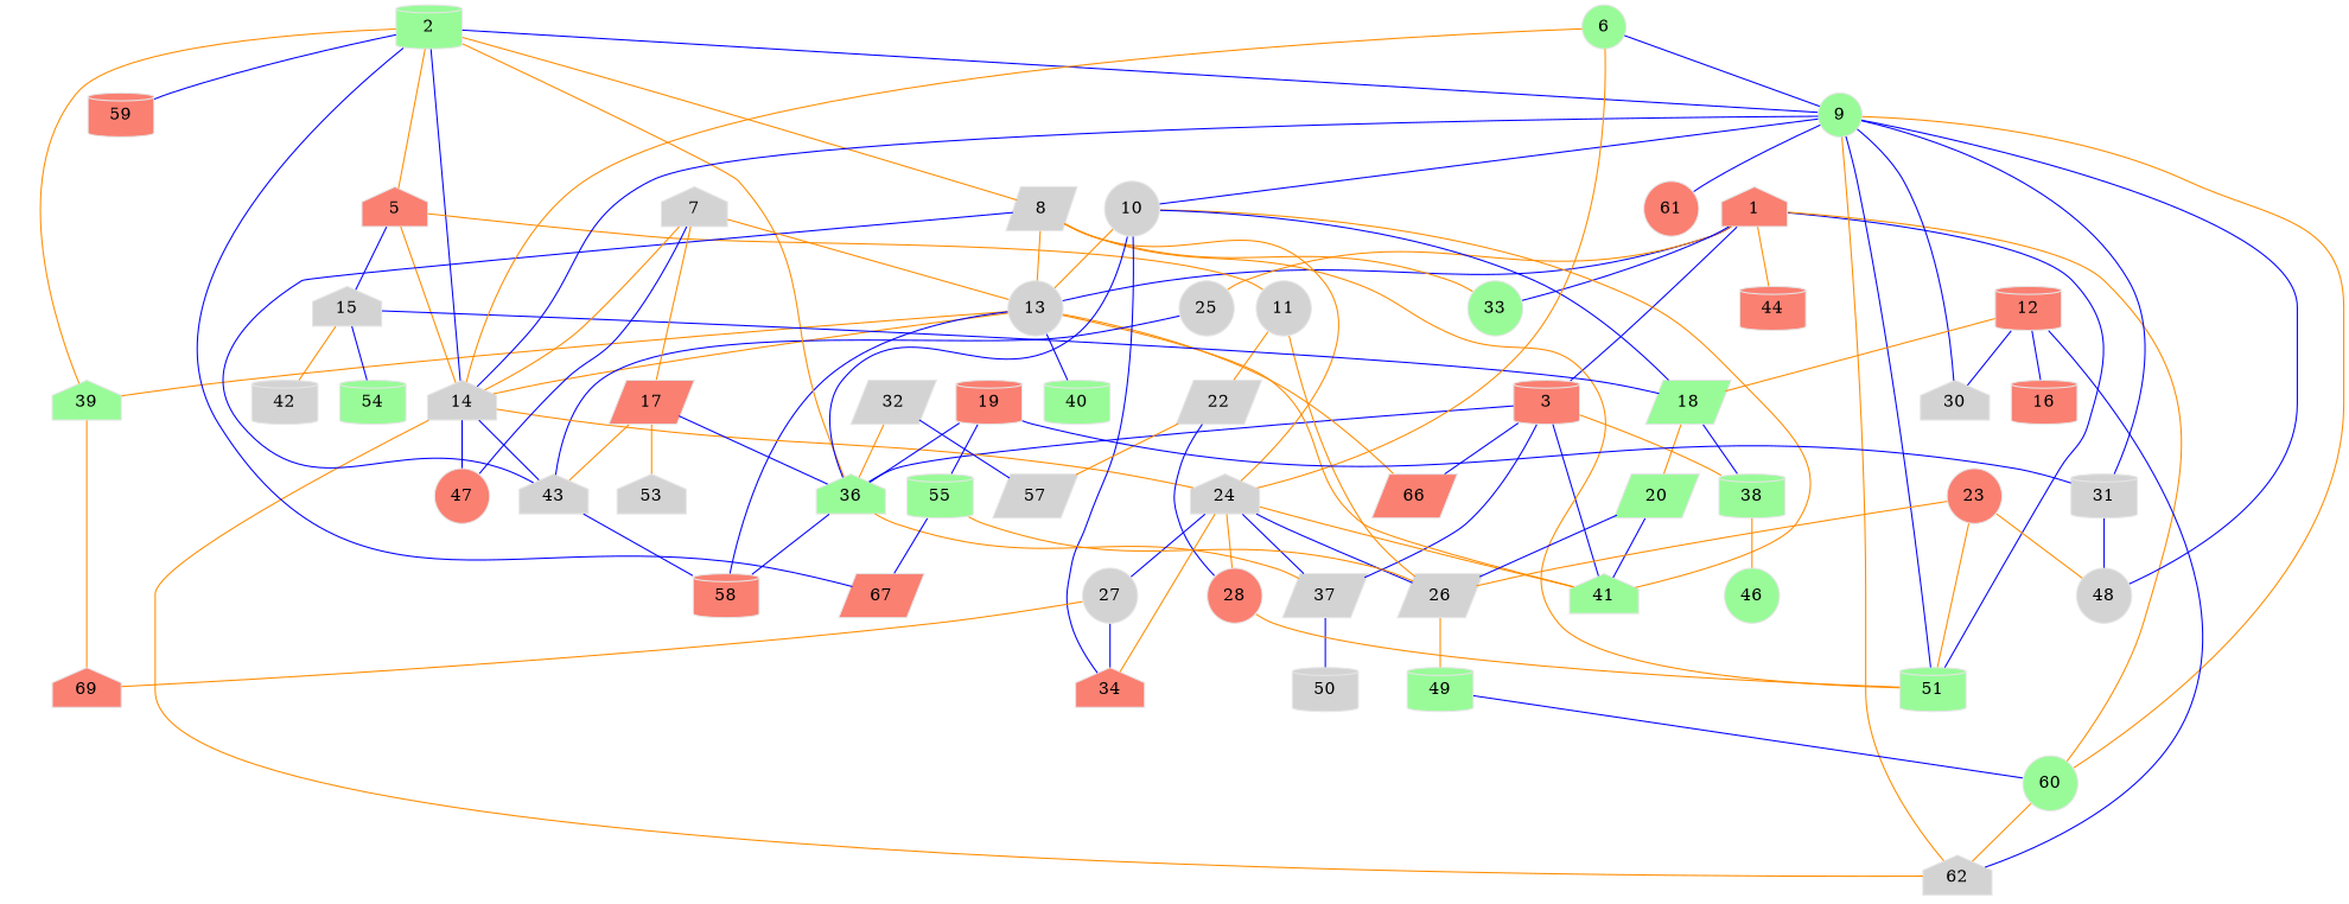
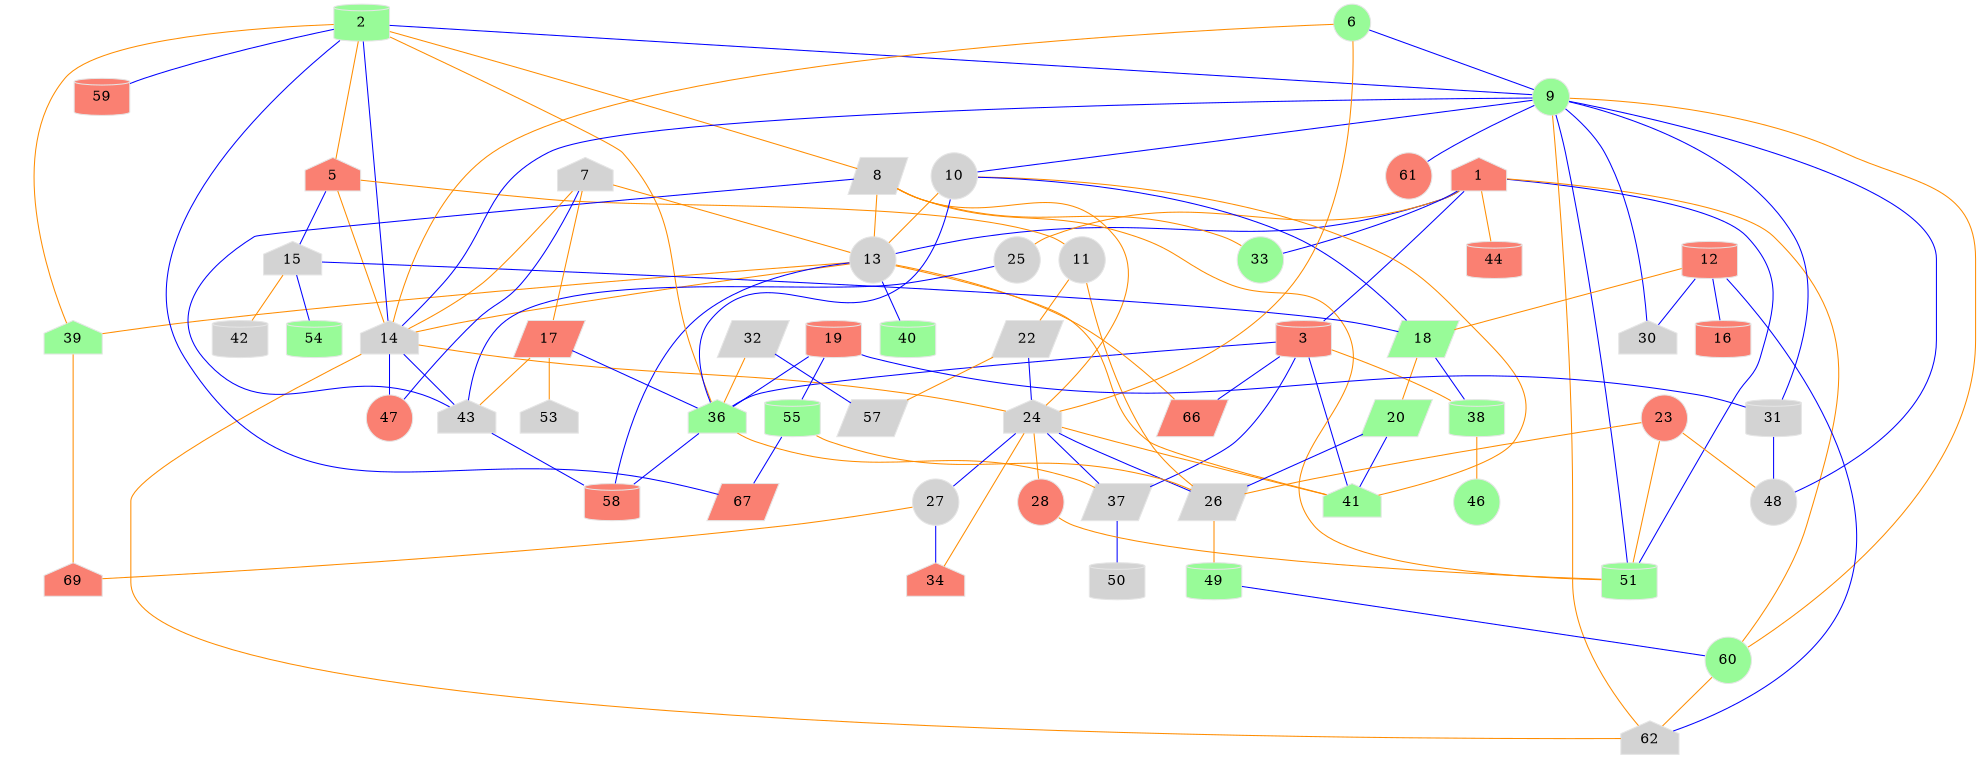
  graph {
    node [color=gray90 fillcolor=lightgrey shape=cylinder style=filled]
    edge [color=blue weight=1.0]
    1 [fillcolor=salmon shape=house]
    3 [fillcolor=salmon]
    13 [shape=circle]
    25 [shape=circle]
    33 [fillcolor=palegreen shape=circle]
    44 [fillcolor=salmon]
    51 [fillcolor=palegreen]
    60 [fillcolor=palegreen shape=circle]
    36 [fillcolor=palegreen shape=house]
    37 [shape=parallelogram]
    38 [fillcolor=palegreen]
    41 [fillcolor=palegreen shape=house]
    66 [fillcolor=salmon shape=parallelogram]
    14 [shape=house]
    39 [fillcolor=palegreen shape=house]
    40 [fillcolor=palegreen]
    58 [fillcolor=salmon]
    43 [shape=house]
    62 [shape=house]
    2 [fillcolor=palegreen]
    5 [fillcolor=salmon shape=house]
    8 [shape=parallelogram]
    9 [fillcolor=palegreen shape=circle]
    59 [fillcolor=salmon]
    67 [fillcolor=salmon shape=parallelogram]
    11 [shape=circle]
    15 [shape=house]
    24 [shape=house]
    10 [shape=circle]
    30 [shape=house]
    31
    48 [shape=circle]
    61 [fillcolor=salmon shape=circle]
    47 [fillcolor=salmon shape=circle]
    26 [shape=parallelogram]
    49 [fillcolor=palegreen]
    69 [fillcolor=salmon shape=house]
    50
    46 [fillcolor=palegreen shape=circle]
    22 [shape=parallelogram]
    54 [fillcolor=palegreen]
    6 [fillcolor=palegreen shape=circle]
    34 [fillcolor=salmon shape=house]
    27 [shape=circle]
    28 [fillcolor=salmon shape=circle]
    7 [shape=house]
    17 [fillcolor=salmon shape=parallelogram]
    53 [shape=house]
    18 [fillcolor=palegreen shape=parallelogram]
    20 [fillcolor=palegreen shape=parallelogram]
    57 [shape=parallelogram]
    12 [fillcolor=salmon]
    16 [fillcolor=salmon]
    42
    19 [fillcolor=salmon]
    55 [fillcolor=palegreen]
    23 [fillcolor=salmon shape=circle]
    32 [shape=parallelogram]
    1 -- 3
    1 -- 13
    1 -- 25 [color=darkorange]
    1 -- 33
    1 -- 44 [color=darkorange]
    1 -- 51
    1 -- 60 [color=darkorange]
    3 -- 36
    3 -- 37
    3 -- 38 [color=darkorange]
    3 -- 41
    3 -- 66
    13 -- 41 [color=darkorange]
    13 -- 66 [color=darkorange]
    13 -- 14 [color=darkorange]
    13 -- 39 [color=darkorange]
    13 -- 40 [weight=3.0]
    13 -- 58
    25 -- 43
    60 -- 62 [color=darkorange]
    36 -- 37 [color=darkorange weight=3.0]
    36 -- 58
    37 -- 50
    38 -- 46 [color=darkorange]
    14 -- 43 [weight=2.0]
    14 -- 62 [color=darkorange]
    14 -- 24 [color=darkorange]
    14 -- 47 [weight=2.0]
    39 -- 69 [color=darkorange]
    43 -- 58
    2 -- 36 [color=darkorange]
    2 -- 14
    2 -- 39 [color=darkorange]
    2 -- 5 [color=darkorange]
    2 -- 8 [color=darkorange]
    2 -- 9
    2 -- 59
    2 -- 67
    5 -- 14 [color=darkorange]
    5 -- 11 [color=darkorange]
    5 -- 15
    8 -- 13 [color=darkorange]
    8 -- 33 [color=darkorange]
    8 -- 51 [color=darkorange]
    8 -- 43
    8 -- 24 [color=darkorange]
    9 -- 51
    9 -- 60 [color=darkorange]
    9 -- 14
    9 -- 62 [color=darkorange]
    9 -- 10
    9 -- 30
    9 -- 31
    9 -- 48
    9 -- 61
    11 -- 26 [color=darkorange]
    11 -- 22 [color=darkorange]
    15 -- 54
    15 -- 18
    15 -- 42 [color=darkorange]
    24 -- 37
    24 -- 41 [color=darkorange]
    24 -- 26
    24 -- 34 [color=darkorange]
    24 -- 27
    24 -- 28 [color=darkorange]
    10 -- 13 [color=darkorange weight=3.0]
    10 -- 36
    10 -- 41 [color=darkorange]
-   10 -- 34
    10 -- 18
    31 -- 48
    26 -- 49 [color=darkorange weight=2.0]
    49 -- 60
-   22 -- 28 [weight=2.0]
+   22 -- 24 [weight=2.0]
    22 -- 57 [color=darkorange]
    6 -- 14 [color=darkorange]
    6 -- 9
    6 -- 24 [color=darkorange]
    27 -- 69 [color=darkorange]
    27 -- 34
    28 -- 51 [color=darkorange]
    7 -- 13 [color=darkorange]
    7 -- 14 [color=darkorange]
    7 -- 47
    7 -- 17 [color=darkorange weight=2.0]
    17 -- 36
    17 -- 43 [color=darkorange]
    17 -- 53 [color=darkorange]
    18 -- 38
    18 -- 20 [color=darkorange]
    20 -- 41
    20 -- 26
    12 -- 62
    12 -- 30
    12 -- 18 [color=darkorange]
    12 -- 16
    19 -- 36
    19 -- 31 [weight=2.0]
    19 -- 55
    55 -- 67
    55 -- 26 [color=darkorange]
    23 -- 51 [color=darkorange]
    23 -- 48 [color=darkorange]
    23 -- 26 [color=darkorange]
    32 -- 36 [color=darkorange]
    32 -- 57
  }
